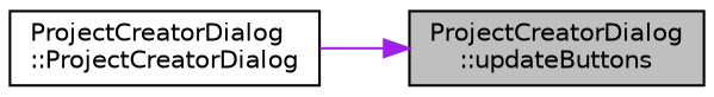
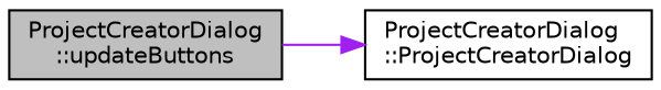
  digraph {
    rankdir=RL
    node [color=black fontname=Helvetica fontsize=10 shape=record style=filled]
    n1 [fillcolor=grey75 fontcolor=black height=0.2 label="ProjectCreatorDialog\l::updateButtons" width=0.4]
    n2 [fillcolor=white height=0.2 label="ProjectCreatorDialog\l::ProjectCreatorDialog" width=0.4]
-   n1 -> n2 [color=purple dir=back fontname=Helvetica fontsize=10 labelfontname=Helvetica labelfontsize=10 style=solid]
+   n2 -> n1 [color=purple dir=back fontname=Helvetica fontsize=10 labelfontname=Helvetica labelfontsize=10 style=solid]
  }
